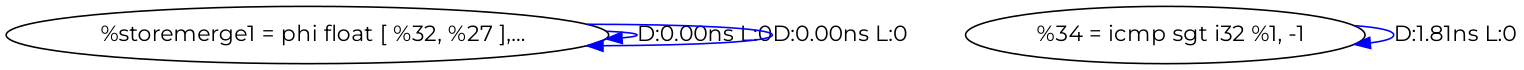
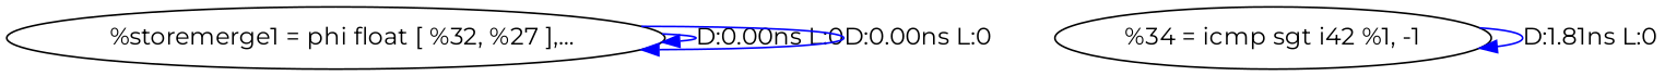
  digraph {
    fontname=Montserrat
    node [fontname=Montserrat]
    edge [color=blue fontname=Montserrat]
    n1 [label="  %storemerge1 = phi float [ %32, %27 ],..."]
-   n2 [label="  %34 = icmp sgt i32 %1, -1"]
+   n2 [label="%34 = icmp sgt i42 %1, -1"]
    n1 -> n1 [label="D:0.00ns L:0"]
    n1 -> n1 [label="D:0.00ns L:0"]
    n2 -> n2 [label="D:1.81ns L:0"]
  }
